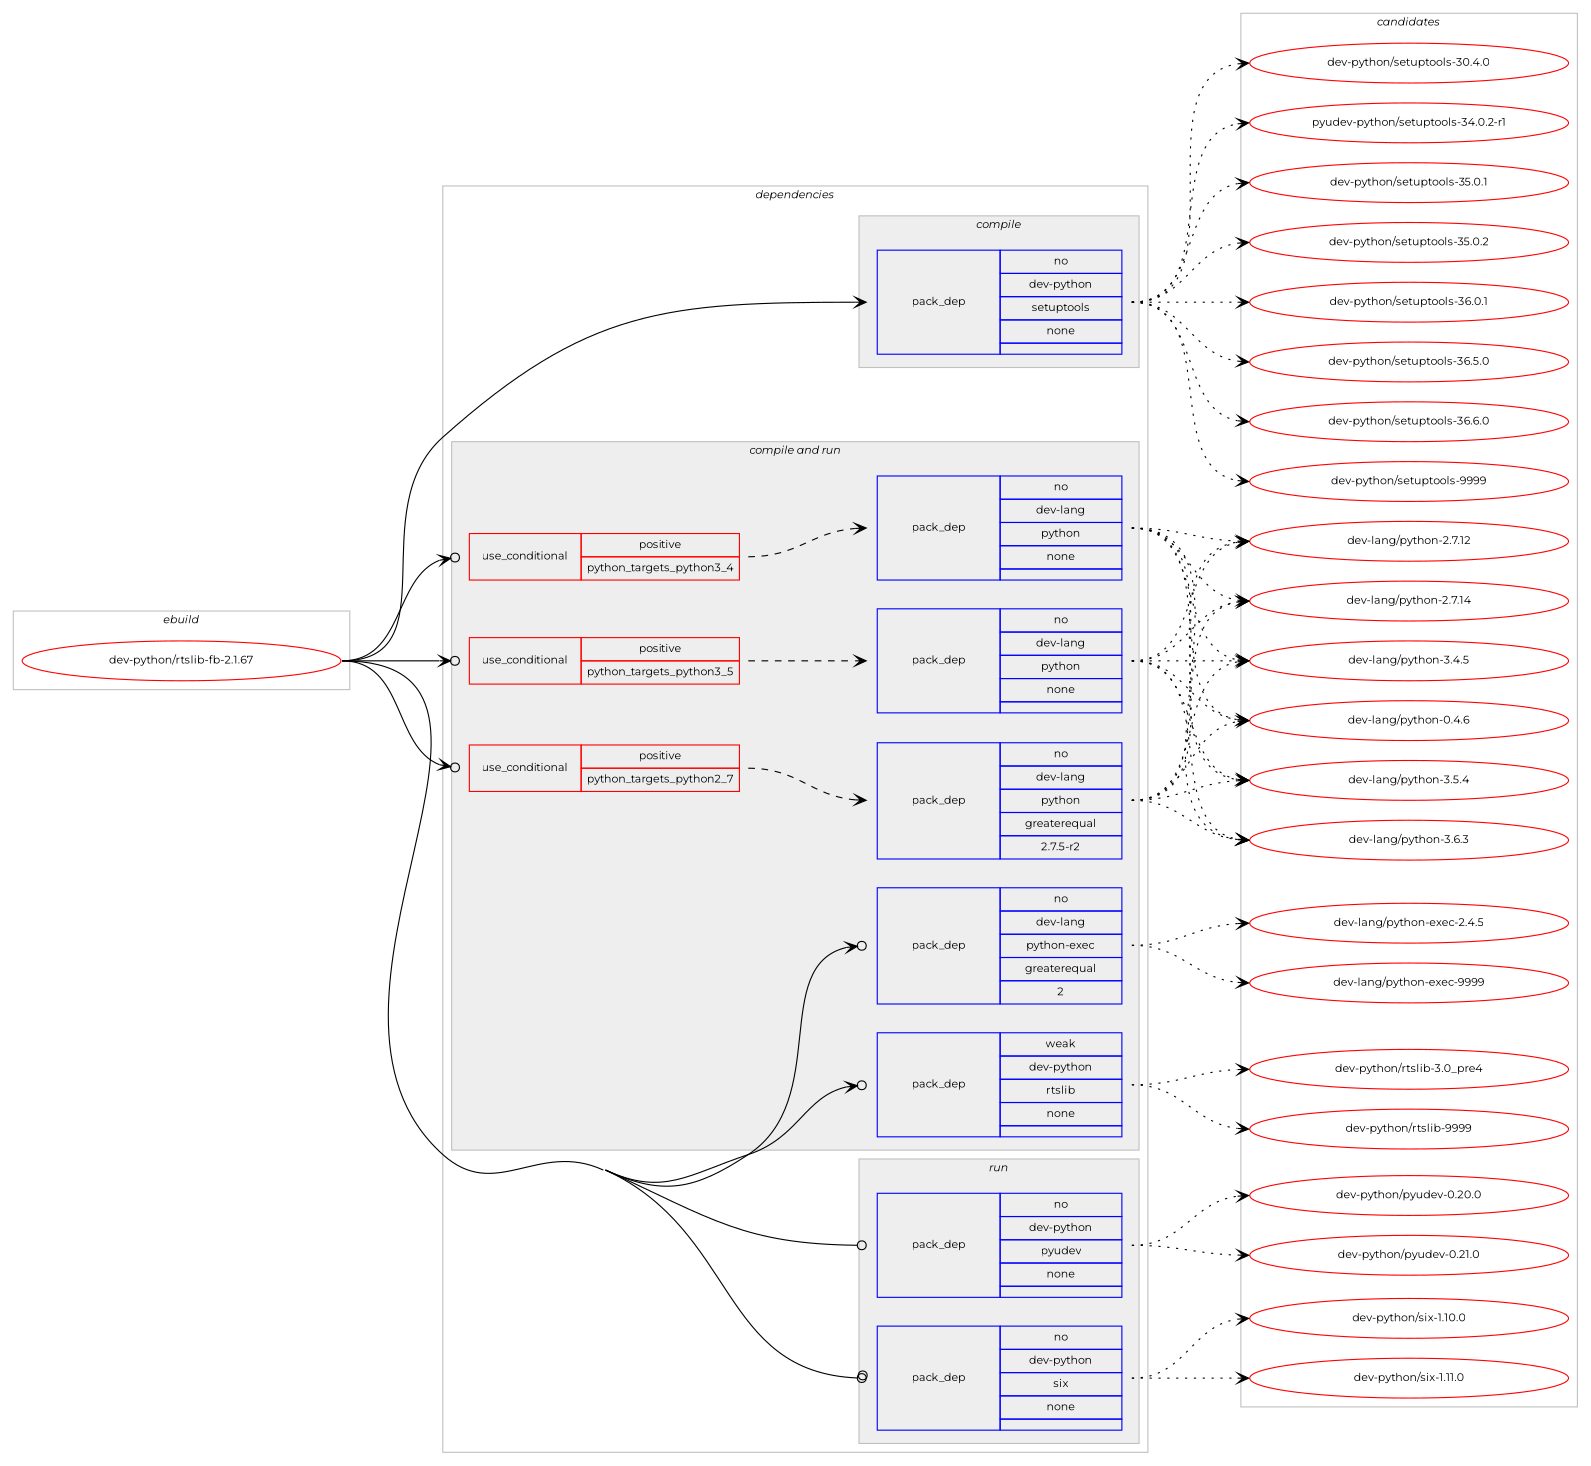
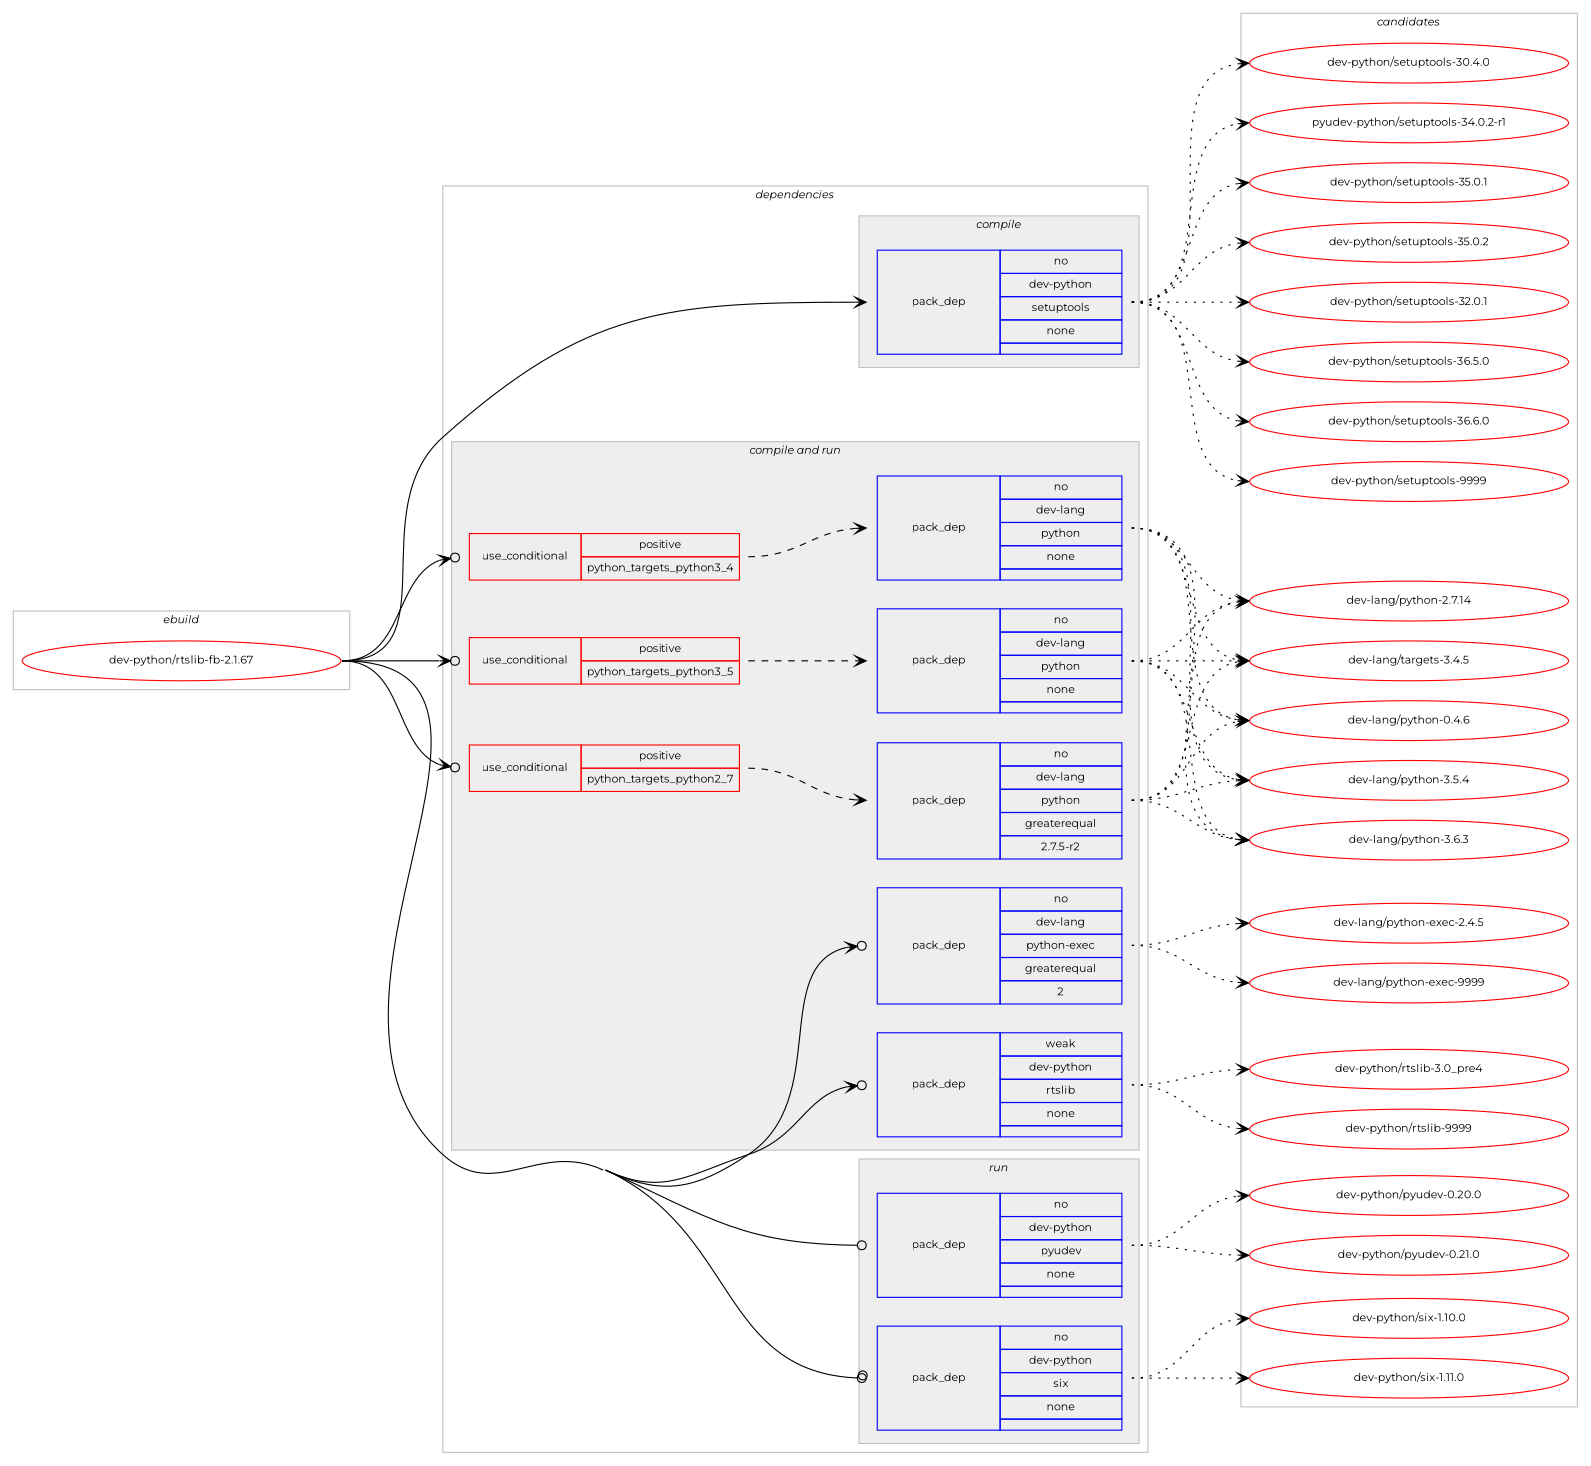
  digraph {
    compound=true
    concentrate=true
    fontname=Montserrat
    fontsize=10
    newrank=true
    rankdir=LR
    ranksep=1.5
    node [color=red fontname=Montserrat fontsize=10]
    edge [arrowhead=vee fontname=Montserrat headport=w style=dotted tailport=e weight=100]
    n1 [label="dev-python/rtslib-fb-2.1.67" width=4]
    n2 [color=blue label=<<TABLE BORDER="0" CELLBORDER="1" CELLSPACING="0" CELLPADDING="4" WIDTH="220"><TR><TD ROWSPAN="6" CELLPADDING="30">pack_dep</TD></TR><TR><TD WIDTH="110">no</TD></TR><TR><TD>dev-python</TD></TR><TR><TD>setuptools</TD></TR><TR><TD>none</TD></TR><TR><TD></TD></TR></TABLE>> shape=none]
    n3 [color=blue label=<<TABLE BORDER="0" CELLBORDER="1" CELLSPACING="0" CELLPADDING="4" WIDTH="220"><TR><TD ROWSPAN="6" CELLPADDING="30">pack_dep</TD></TR><TR><TD WIDTH="110">no</TD></TR><TR><TD>dev-lang</TD></TR><TR><TD>python</TD></TR><TR><TD>greaterequal</TD></TR><TR><TD>2.7.5-r2</TD></TR></TABLE>> shape=none]
    n4 [label=<<TABLE BORDER="0" CELLBORDER="1" CELLSPACING="0" CELLPADDING="4"><TR><TD ROWSPAN="3" CELLPADDING="10">use_conditional</TD></TR><TR><TD>positive</TD></TR><TR><TD>python_targets_python2_7</TD></TR></TABLE>> shape=none]
    n5 [color=blue label=<<TABLE BORDER="0" CELLBORDER="1" CELLSPACING="0" CELLPADDING="4" WIDTH="220"><TR><TD ROWSPAN="6" CELLPADDING="30">pack_dep</TD></TR><TR><TD WIDTH="110">no</TD></TR><TR><TD>dev-lang</TD></TR><TR><TD>python</TD></TR><TR><TD>none</TD></TR><TR><TD></TD></TR></TABLE>> shape=none]
    n6 [label=<<TABLE BORDER="0" CELLBORDER="1" CELLSPACING="0" CELLPADDING="4"><TR><TD ROWSPAN="3" CELLPADDING="10">use_conditional</TD></TR><TR><TD>positive</TD></TR><TR><TD>python_targets_python3_4</TD></TR></TABLE>> shape=none]
    n7 [color=blue label=<<TABLE BORDER="0" CELLBORDER="1" CELLSPACING="0" CELLPADDING="4" WIDTH="220"><TR><TD ROWSPAN="6" CELLPADDING="30">pack_dep</TD></TR><TR><TD WIDTH="110">no</TD></TR><TR><TD>dev-lang</TD></TR><TR><TD>python</TD></TR><TR><TD>none</TD></TR><TR><TD></TD></TR></TABLE>> shape=none]
    n8 [label=<<TABLE BORDER="0" CELLBORDER="1" CELLSPACING="0" CELLPADDING="4"><TR><TD ROWSPAN="3" CELLPADDING="10">use_conditional</TD></TR><TR><TD>positive</TD></TR><TR><TD>python_targets_python3_5</TD></TR></TABLE>> shape=none]
    n9 [color=blue label=<<TABLE BORDER="0" CELLBORDER="1" CELLSPACING="0" CELLPADDING="4" WIDTH="220"><TR><TD ROWSPAN="6" CELLPADDING="30">pack_dep</TD></TR><TR><TD WIDTH="110">no</TD></TR><TR><TD>dev-lang</TD></TR><TR><TD>python-exec</TD></TR><TR><TD>greaterequal</TD></TR><TR><TD>2</TD></TR></TABLE>> shape=none]
    n10 [color=blue label=<<TABLE BORDER="0" CELLBORDER="1" CELLSPACING="0" CELLPADDING="4" WIDTH="220"><TR><TD ROWSPAN="6" CELLPADDING="30">pack_dep</TD></TR><TR><TD WIDTH="110">weak</TD></TR><TR><TD>dev-python</TD></TR><TR><TD>rtslib</TD></TR><TR><TD>none</TD></TR><TR><TD></TD></TR></TABLE>> shape=none]
    n11 [color=blue label=<<TABLE BORDER="0" CELLBORDER="1" CELLSPACING="0" CELLPADDING="4" WIDTH="220"><TR><TD ROWSPAN="6" CELLPADDING="30">pack_dep</TD></TR><TR><TD WIDTH="110">no</TD></TR><TR><TD>dev-python</TD></TR><TR><TD>pyudev</TD></TR><TR><TD>none</TD></TR><TR><TD></TD></TR></TABLE>> shape=none]
    n12 [color=blue label=<<TABLE BORDER="0" CELLBORDER="1" CELLSPACING="0" CELLPADDING="4" WIDTH="220"><TR><TD ROWSPAN="6" CELLPADDING="30">pack_dep</TD></TR><TR><TD WIDTH="110">no</TD></TR><TR><TD>dev-python</TD></TR><TR><TD>six</TD></TR><TR><TD>none</TD></TR><TR><TD></TD></TR></TABLE>> shape=none]
    n13 [label="dev-python/setuptools-30.4.0" width=4]
    n14 [label="pyudev-python/setuptools-34.0.2-r1" width=4]
    n15 [label="dev-python/setuptools-35.0.1" width=4]
    n16 [label="dev-python/setuptools-35.0.2" width=4]
-   n17 [label="dev-python/setuptools-36.0.1" width=4]
+   n17 [label="dev-python/setuptools-32.0.1" width=4]
    n18 [label="dev-python/setuptools-36.5.0" width=4]
    n19 [label="dev-python/setuptools-36.6.0" width=4]
    n20 [label="dev-python/setuptools-9999" width=4]
-   n21 [label="dev-lang/python-2.7.12" width=4]
    n22 [label="dev-lang/python-2.7.14" width=4]
-   n23 [label="dev-lang/python-3.4.5" width=4]
+   n23 [label="dev-lang/targets-3.4.5" width=4]
    n24 [label="dev-lang/python-0.4.6" width=4]
    n25 [label="dev-lang/python-3.5.4" width=4]
    n26 [label="dev-lang/python-3.6.3" width=4]
    n27 [label="dev-lang/python-exec-2.4.5" width=4]
    n28 [label="dev-lang/python-exec-9999" width=4]
    n29 [label="dev-python/rtslib-3.0_pre4" width=4]
    n30 [label="dev-python/rtslib-9999" width=4]
    n31 [label="dev-python/pyudev-0.20.0" width=4]
    n32 [label="dev-python/pyudev-0.21.0" width=4]
    n33 [label="dev-python/six-1.10.0" width=4]
    n34 [label="dev-python/six-1.11.0" width=4]
    subgraph cluster_1 {
      color=gray
      label=<<i>ebuild</i>>
      rank=same
      n1
    }
    subgraph cluster_2 {
      color=gray
      label=<<i>dependencies</i>>
      subgraph cluster_3 {
        color=gray
        fillcolor="#eeeeee"
        label=<<i>compile</i>>
        style=filled
        subgraph sub_4 {
          color=gray
          fillcolor="#eeeeee"
          label=<<i>compile</i>>
          style=filled
          n2
        }
      }
      subgraph cluster_5 {
        color=gray
        fillcolor="#eeeeee"
        label=<<i>compile and run</i>>
        style=filled
        subgraph sub_6 {
          color=gray
          fillcolor="#eeeeee"
          label=<<i>compile and run</i>>
          style=filled
          n4
          subgraph sub_7 {
            color=gray
            fillcolor="#eeeeee"
            label=<<i>compile and run</i>>
            style=filled
            n3
          }
        }
        subgraph sub_8 {
          color=gray
          fillcolor="#eeeeee"
          label=<<i>compile and run</i>>
          style=filled
          n6
          subgraph sub_9 {
            color=gray
            fillcolor="#eeeeee"
            label=<<i>compile and run</i>>
            style=filled
            n5
          }
        }
        subgraph sub_10 {
          color=gray
          fillcolor="#eeeeee"
          label=<<i>compile and run</i>>
          style=filled
          n8
          subgraph sub_11 {
            color=gray
            fillcolor="#eeeeee"
            label=<<i>compile and run</i>>
            style=filled
            n7
          }
        }
        subgraph sub_12 {
          color=gray
          fillcolor="#eeeeee"
          label=<<i>compile and run</i>>
          style=filled
          n9
        }
        subgraph sub_13 {
          color=gray
          fillcolor="#eeeeee"
          label=<<i>compile and run</i>>
          style=filled
          n10
        }
      }
      subgraph cluster_14 {
        color=gray
        fillcolor="#eeeeee"
        label=<<i>run</i>>
        style=filled
        subgraph sub_15 {
          color=gray
          fillcolor="#eeeeee"
          label=<<i>run</i>>
          style=filled
          n11
        }
        subgraph sub_16 {
          color=gray
          fillcolor="#eeeeee"
          label=<<i>run</i>>
          style=filled
          n12
        }
      }
    }
    subgraph cluster_17 {
      color=gray
      label=<<i>candidates</i>>
      rank=same
      subgraph sub_18 {
        color=black
        label=<<i>candidates</i>>
        nodesep=1
        rank=same
        n13
        n14
        n15
        n16
        n17
        n18
        n19
        n20
      }
      subgraph sub_19 {
        color=black
        label=<<i>candidates</i>>
        nodesep=1
        rank=same
-       n21
        n22
        n23
        n24
        n25
        n26
      }
      subgraph sub_20 {
        color=black
        label=<<i>candidates</i>>
        nodesep=1
        rank=same
-       n21
        n22
        n23
        n24
        n25
        n26
      }
      subgraph sub_21 {
        color=black
        label=<<i>candidates</i>>
        nodesep=1
        rank=same
-       n21
        n22
        n23
        n24
        n25
        n26
      }
      subgraph sub_22 {
        color=black
        label=<<i>candidates</i>>
        nodesep=1
        rank=same
        n27
        n28
      }
      subgraph sub_23 {
        color=black
        label=<<i>candidates</i>>
        nodesep=1
        rank=same
        n29
        n30
      }
      subgraph sub_24 {
        color=black
        label=<<i>candidates</i>>
        nodesep=1
        rank=same
        n31
        n32
      }
      subgraph sub_25 {
        color=black
        label=<<i>candidates</i>>
        nodesep=1
        rank=same
        n33
        n34
      }
    }
    n1 -> n2 [style=solid weight=20]
    n1 -> n4 [arrowhead=odotvee style=solid weight=20]
    n1 -> n6 [arrowhead=odotvee style=solid weight=20]
    n1 -> n8 [arrowhead=odotvee style=solid weight=20]
    n1 -> n9 [arrowhead=odotvee style=solid weight=20]
    n1 -> n10 [arrowhead=odotvee style=solid weight=20]
    n1 -> n11 [arrowhead=odot style=solid weight=20]
    n1 -> n12 [arrowhead=odot style=solid weight=20]
    n2 -> n13
    n2 -> n14
    n2 -> n15
    n2 -> n16
    n2 -> n17
    n2 -> n18
    n2 -> n19
    n2 -> n20
-   n3 -> n21
    n3 -> n22
    n3 -> n23
    n3 -> n24
    n3 -> n25
    n3 -> n26
    n4 -> n3 [style=dashed weight=20]
-   n5 -> n21
    n5 -> n22
    n5 -> n23
    n5 -> n24
    n5 -> n25
    n5 -> n26
    n6 -> n5 [style=dashed weight=20]
-   n7 -> n21
    n7 -> n22
    n7 -> n23
    n7 -> n24
    n7 -> n25
    n7 -> n26
    n8 -> n7 [style=dashed weight=20]
    n9 -> n27
    n9 -> n28
    n10 -> n29
    n10 -> n30
    n11 -> n31
    n11 -> n32
    n12 -> n33
    n12 -> n34
  }
